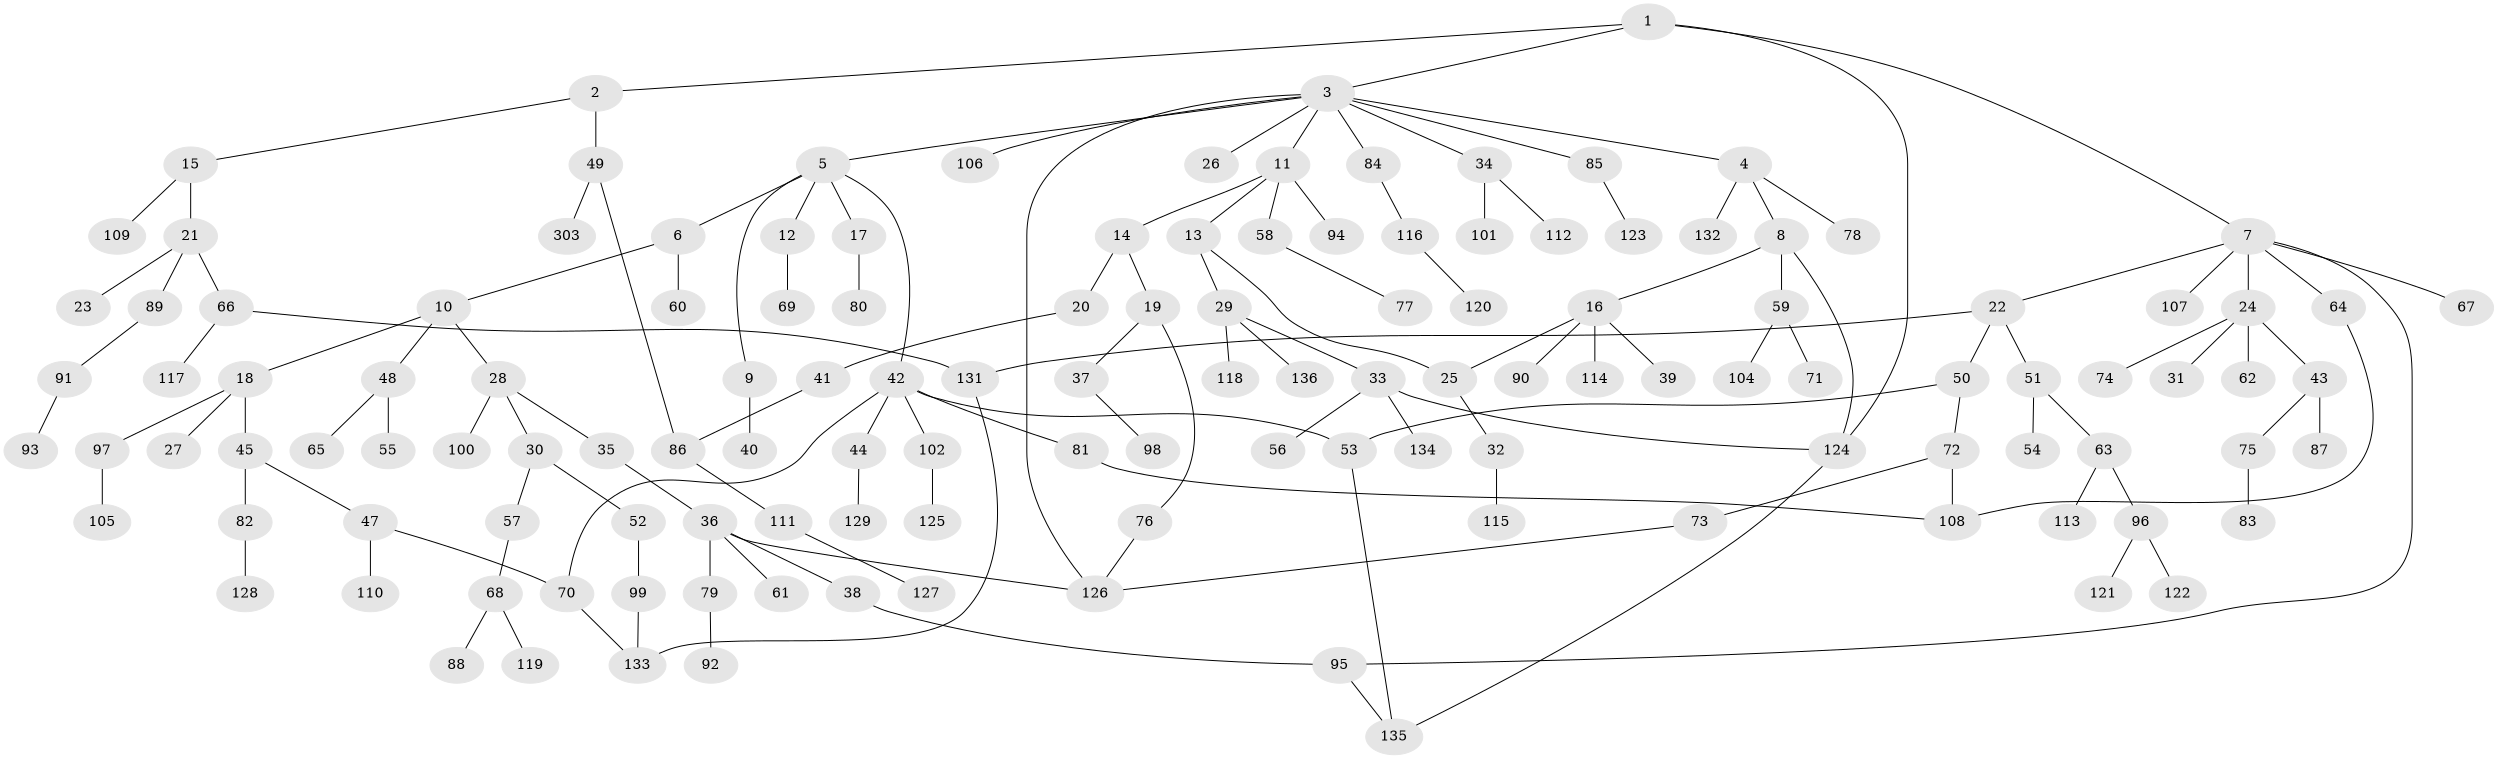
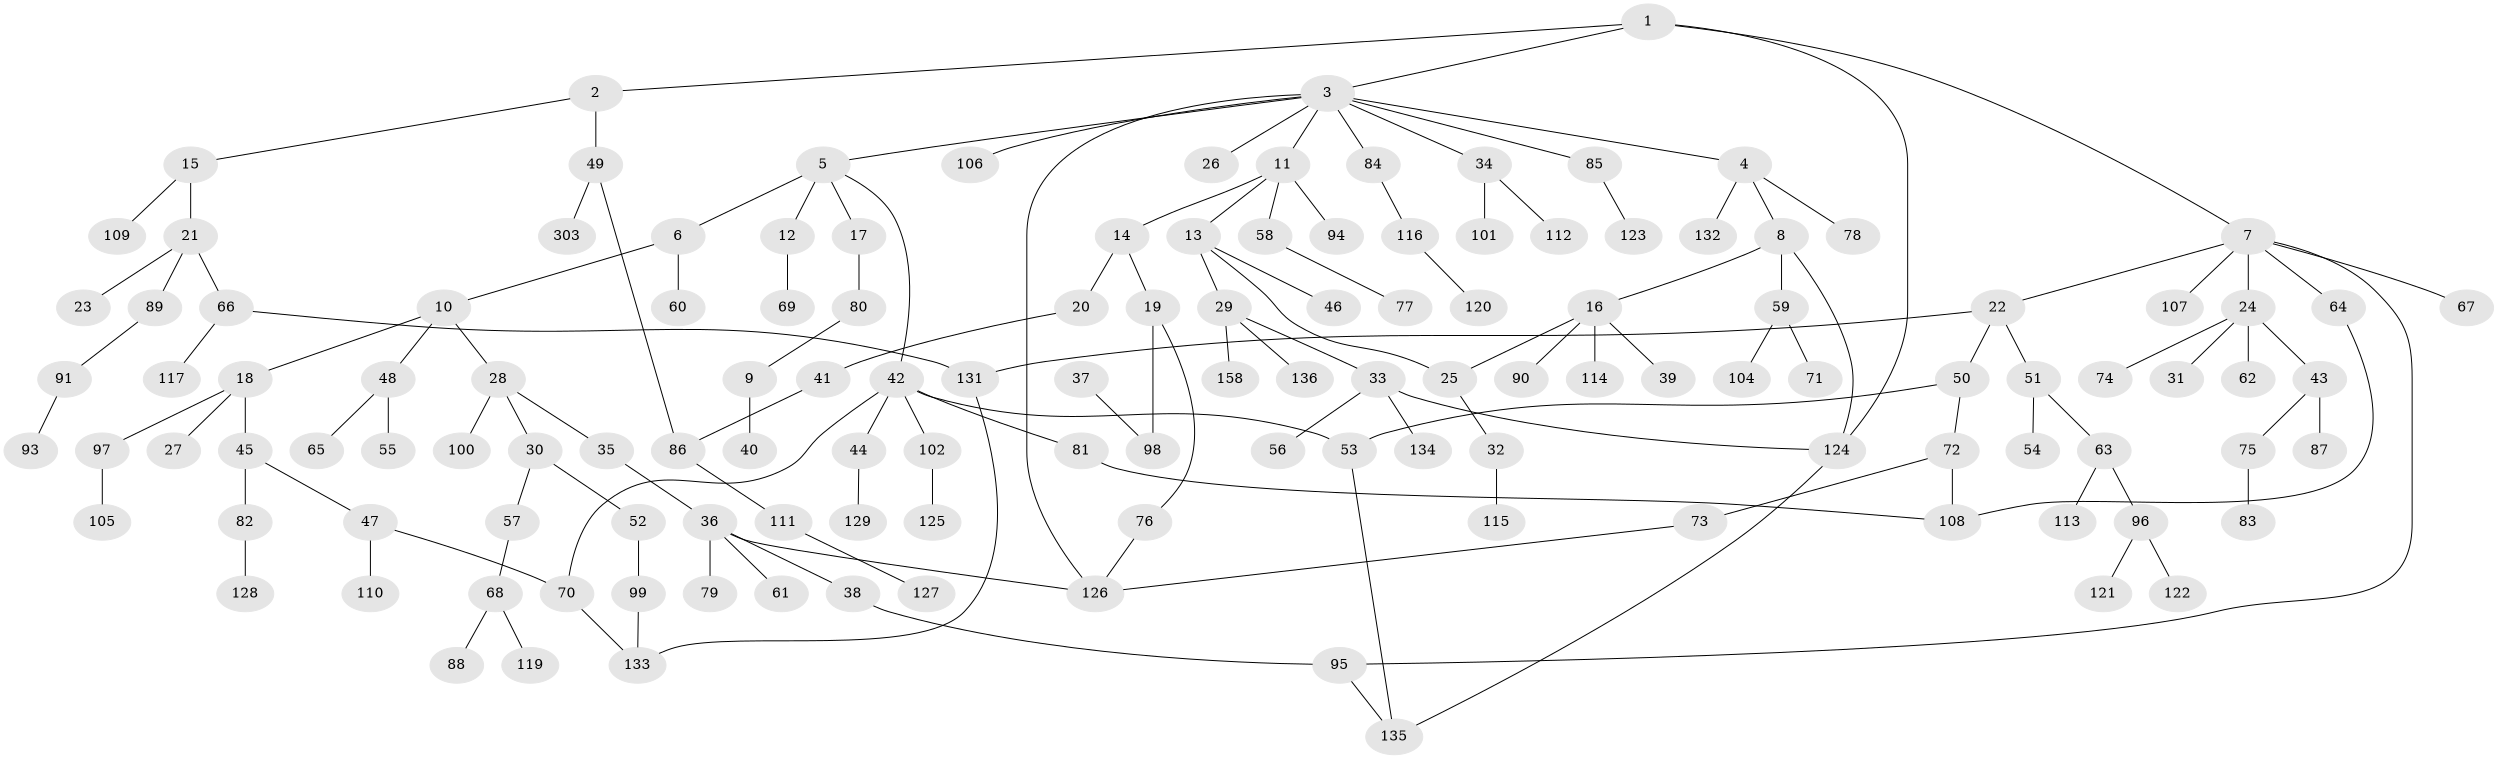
  graph {
    node [color=gray90 style=filled]
    1
    2
    3
    7
    124
    15
    49
    4
    5
    11
    26
    34
    84
    85
    106
    126
    22
    24
    64
    67
    95
    107
    135
    21
    109
    86
    n27 [label=303]
    8
    78
    132
    6
    9
    12
    17
    42
    13
    14
    58
    94
    101
    112
    116
    123
    16
    59
    10
    60
    40
    69
    80
    44
    53
    70
    81
    102
    18
    28
    48
    50
    51
    131
    31
    43
    62
    74
    108
    25
    39
    90
    114
    71
    104
    27
    45
    97
    30
    35
    100
    55
    65
    29
+   46
    19
    20
    77
    32
    33
-   118
+   118 [label=158]
    n89 [label=136]
    37
    76
    41
    23
    66
    89
    47
    82
    105
    98
    117
    91
    72
    54
    63
    133
    75
    87
    115
    52
    57
    36
    56
    134
    99
    68
    38
    61
    79
-   92
    111
    129
    125
    83
    110
    128
    73
    96
    113
    88
    119
    121
    122
    120
    127
    93
    1 -- 2
    1 -- 3
    1 -- 7
    1 -- 124
    2 -- 15
    2 -- 49
    3 -- 4
    3 -- 5
    3 -- 11
    3 -- 26
    3 -- 34
    3 -- 84
    3 -- 85
    3 -- 106
    3 -- 126
    7 -- 22
    7 -- 24
    7 -- 64
    7 -- 67
    7 -- 95
    7 -- 107
    124 -- 135
    15 -- 21
    15 -- 109
    49 -- 86
    49 -- n27
    4 -- 8
    4 -- 78
    4 -- 132
    5 -- 6
-   5 -- 9
+   80 -- 9
    5 -- 12
    5 -- 17
    5 -- 42
    11 -- 13
    11 -- 14
    11 -- 58
    11 -- 94
    34 -- 101
    34 -- 112
    84 -- 116
    85 -- 123
    22 -- 50
    22 -- 51
    22 -- 131
    24 -- 31
    24 -- 43
    24 -- 62
    24 -- 74
    64 -- 108
    95 -- 135
    21 -- 23
    21 -- 66
    21 -- 89
    86 -- 111
    8 -- 124
    8 -- 16
    8 -- 59
    6 -- 10
    6 -- 60
    9 -- 40
    12 -- 69
    17 -- 80
    42 -- 44
    42 -- 53
    42 -- 70
    42 -- 81
    42 -- 102
    13 -- 25
    13 -- 29
+   13 -- 46
    14 -- 19
    14 -- 20
    58 -- 77
    116 -- 120
    16 -- 25
    16 -- 39
    16 -- 90
    16 -- 114
    59 -- 71
    59 -- 104
    10 -- 18
    10 -- 28
    10 -- 48
    44 -- 129
    53 -- 135
    70 -- 133
    81 -- 108
    102 -- 125
    18 -- 27
    18 -- 45
    18 -- 97
    28 -- 30
    28 -- 35
    28 -- 100
    48 -- 55
    48 -- 65
    50 -- 53
    50 -- 72
    51 -- 54
    51 -- 63
    131 -- 133
    43 -- 75
    43 -- 87
    25 -- 32
    45 -- 47
    45 -- 82
    97 -- 105
    30 -- 52
    30 -- 57
    35 -- 36
    29 -- 33
    29 -- 118
    29 -- n89
-   19 -- 37
+   19 -- 98
    19 -- 76
    20 -- 41
    32 -- 115
    33 -- 124
    33 -- 56
    33 -- 134
    37 -- 98
    76 -- 126
    41 -- 86
    66 -- 131
    66 -- 117
    89 -- 91
    47 -- 70
    47 -- 110
    82 -- 128
    91 -- 93
    72 -- 108
    72 -- 73
    63 -- 96
    63 -- 113
    75 -- 83
    52 -- 99
    57 -- 68
    36 -- 126
    36 -- 38
    36 -- 61
    36 -- 79
    99 -- 133
    68 -- 88
    68 -- 119
    38 -- 95
-   79 -- 92
    111 -- 127
    73 -- 126
    96 -- 121
    96 -- 122
  }
